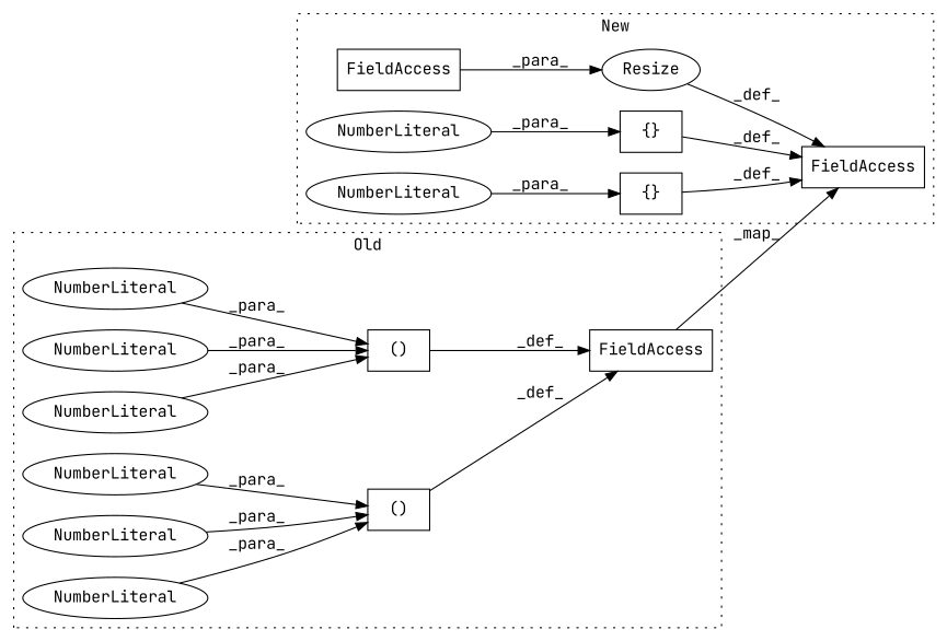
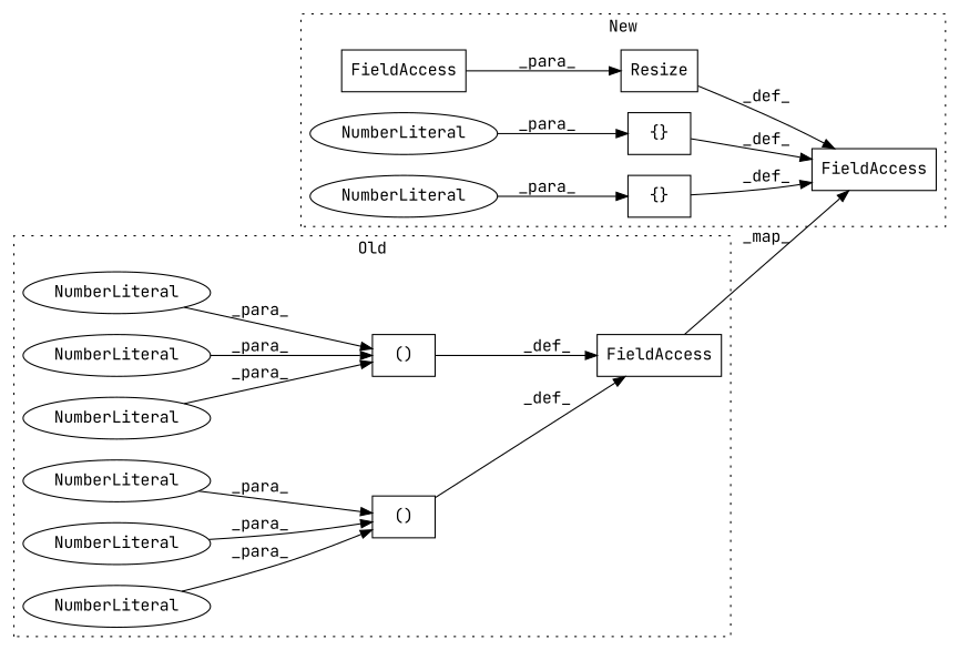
  digraph {
    rankdir=LR
    fontname="JetBrains Mono"
    node [a=34 l=3 s=3455 shape=box fontname="JetBrains Mono"]
    edge [fontname="JetBrains Mono"]
    n1 [a=106 l=35 label="()"]
    n2 [label=NumberLiteral shape=ellipse]
    n3 [label=NumberLiteral s=3471 shape=ellipse]
    n4 [label=NumberLiteral s=3487 shape=ellipse]
    n5 [a=22 l=13 label=FieldAccess s=4383]
    n6 [a=106 l=35 label="()" s=3497]
    n7 [label=NumberLiteral s=3529 shape=ellipse]
    n8 [label=NumberLiteral s=3513 shape=ellipse]
    n9 [label=NumberLiteral s=3497 shape=ellipse]
-   n10 [a=32 l="7,1" label=Resize s="3406,3425" shape=ellipse]
+   n10 [a=32 l="7,1" label=Resize s="3406,3425"]
    n11 [a=22 label=FieldAccess s=3413]
    n12 [a=22 l=13 label=FieldAccess s=4377]
    n13 [a=4 l="1,1" label="{}" s="3505,3509"]
    n14 [label=NumberLiteral s=3506 shape=ellipse]
    n15 [a=4 l="1,1" label="{}" s="3522,3526"]
    n16 [label=NumberLiteral s=3523 shape=ellipse]
    subgraph cluster_1 {
      label=Old
      style=dotted
      n1
      n2
      n3
      n4
      n5
      n6
      n7
      n8
      n9
    }
    subgraph cluster_2 {
      label=New
      style=dotted
      n10
      n11
      n12
      n13
      n14
      n15
      n16
    }
    n1 -> n5 [label=_def_]
    n2 -> n1 [label=_para_]
    n3 -> n1 [label=_para_]
    n4 -> n1 [label=_para_]
    n5 -> n12 [label=_map_]
    n6 -> n5 [label=_def_]
    n7 -> n6 [label=_para_]
    n8 -> n6 [label=_para_]
    n9 -> n6 [label=_para_]
    n10 -> n12 [label=_def_]
    n11 -> n10 [label=_para_]
    n13 -> n12 [label=_def_]
    n14 -> n13 [label=_para_]
    n15 -> n12 [label=_def_]
    n16 -> n15 [label=_para_]
  }
